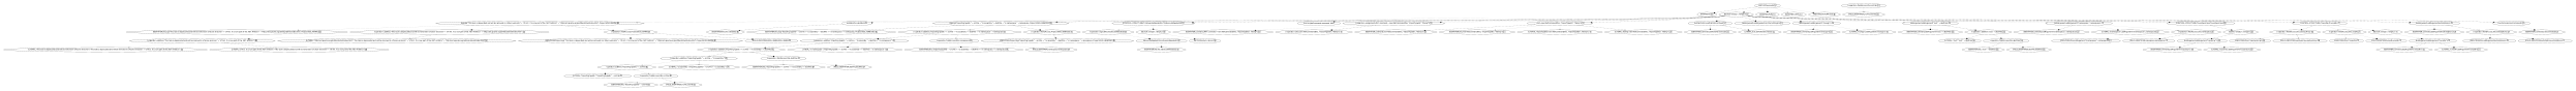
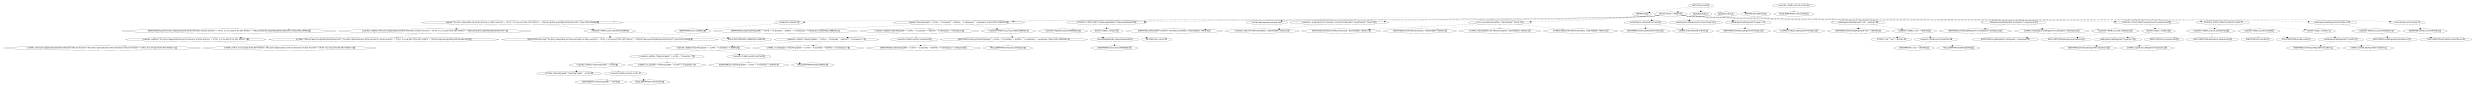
  digraph {
    fontname=Inter
    node [fontname=Inter]
    edge [arrowhead=diamond fontname=Inter style=dotted]
    n1 [label=<(METHOD,execute)<SUB>187</SUB>>]
    n2 [label=<(PARAM,this)<SUB>187</SUB>>]
    n3 [label=<(BLOCK,&lt;empty&gt;,&lt;empty&gt;)<SUB>187</SUB>>]
    n4 [label=<(MODIFIER,PUBLIC)>]
    n5 [label=<(MODIFIER,VIRTUAL)>]
    n6 [label=<(METHOD_RETURN,void)<SUB>187</SUB>>]
    n7 [label=<(log,log(&quot;This task is deprecated and will be removed in a future version\n&quot; + &quot;of Ant.  It is now part of the .NET Antlib:\n&quot; + &quot;http://ant.apache.org/antlibs/dotnet/index.html&quot;, Project.MSG_WARN))<SUB>188</SUB>>]
    n8 [label=<(validate,this.validate())<SUB>192</SUB>>]
    n9 [label=<(log,log(&quot;Importing typelib &quot; + srcFile + &quot; to assembly &quot; + destFile + &quot; in namespace &quot; + namespace, Project.MSG_VERBOSE))<SUB>193</SUB>>]
    n10 [label=<(CONTROL_STRUCTURE,if (!isExecuteNeeded()),if (!isExecuteNeeded()))<SUB>197</SUB>>]
    n11 [label=<(LOCAL,NetCommand command: ANY)>]
    n12 [label=<(&lt;operator&gt;.assignment,ANY command = new NetCommand(this, &quot;ImportTypelib&quot;, &quot;tlbimp&quot;))<SUB>201</SUB>>]
    n13 [label=<(&lt;init&gt;,new NetCommand(this, &quot;ImportTypelib&quot;, &quot;tlbimp&quot;))<SUB>201</SUB>>]
    n14 [label=<(setFailOnError,setFailOnError(true))<SUB>202</SUB>>]
    n15 [label=<(addArgument,addArgument(srcFile.toString()))<SUB>203</SUB>>]
    n16 [label=<(addArgument,addArgument(&quot;/nologo&quot;))<SUB>205</SUB>>]
    n17 [label=<(addArgument,addArgument(&quot;/out:&quot; + destFile))<SUB>206</SUB>>]
    n18 [label=<(addArgument,addArgument(&quot;/namespace:&quot;, namespace))<SUB>207</SUB>>]
    n19 [label=<(CONTROL_STRUCTURE,if (useSysArray),if (useSysArray))<SUB>208</SUB>>]
    n20 [label=<(CONTROL_STRUCTURE,if (unsafe),if (unsafe))<SUB>211</SUB>>]
    n21 [label=<(addArgument,addArgument(extraOptions))<SUB>214</SUB>>]
    n22 [label=<(runCommand,runCommand())<SUB>215</SUB>>]
    n23 [label=<(IDENTIFIER,this,log(&quot;This task is deprecated and will be removed in a future version\n&quot; + &quot;of Ant.  It is now part of the .NET Antlib:\n&quot; + &quot;http://ant.apache.org/antlibs/dotnet/index.html&quot;, Project.MSG_WARN))<SUB>188</SUB>>]
    n24 [label=<(&lt;operator&gt;.addition,&quot;This task is deprecated and will be removed in a future version\n&quot; + &quot;of Ant.  It is now part of the .NET Antlib:\n&quot; + &quot;http://ant.apache.org/antlibs/dotnet/index.html&quot;)<SUB>188</SUB>>]
    n25 [label=<(&lt;operator&gt;.fieldAccess,Project.MSG_WARN)<SUB>191</SUB>>]
    n26 [label=<(IDENTIFIER,this,this.validate())<SUB>192</SUB>>]
    n27 [label=<(IDENTIFIER,this,log(&quot;Importing typelib &quot; + srcFile + &quot; to assembly &quot; + destFile + &quot; in namespace &quot; + namespace, Project.MSG_VERBOSE))<SUB>193</SUB>>]
    n28 [label=<(&lt;operator&gt;.addition,&quot;Importing typelib &quot; + srcFile + &quot; to assembly &quot; + destFile + &quot; in namespace &quot; + namespace)<SUB>193</SUB>>]
    n29 [label=<(&lt;operator&gt;.fieldAccess,Project.MSG_VERBOSE)<SUB>195</SUB>>]
    n30 [label=<(&lt;operator&gt;.logicalNot,!isExecuteNeeded())<SUB>197</SUB>>]
    n31 [label=<(BLOCK,&lt;empty&gt;,&lt;empty&gt;)<SUB>197</SUB>>]
    n32 [label=<(IDENTIFIER,command,ANY command = new NetCommand(this, &quot;ImportTypelib&quot;, &quot;tlbimp&quot;))<SUB>201</SUB>>]
    n33 [label=<(&lt;operator&gt;.alloc,new NetCommand(this, &quot;ImportTypelib&quot;, &quot;tlbimp&quot;))<SUB>201</SUB>>]
    n34 [label=<(IDENTIFIER,command,new NetCommand(this, &quot;ImportTypelib&quot;, &quot;tlbimp&quot;))<SUB>201</SUB>>]
    n35 [label=<(IDENTIFIER,this,new NetCommand(this, &quot;ImportTypelib&quot;, &quot;tlbimp&quot;))<SUB>201</SUB>>]
    n36 [label=<(LITERAL,&quot;ImportTypelib&quot;,new NetCommand(this, &quot;ImportTypelib&quot;, &quot;tlbimp&quot;))<SUB>201</SUB>>]
    n37 [label=<(LITERAL,&quot;tlbimp&quot;,new NetCommand(this, &quot;ImportTypelib&quot;, &quot;tlbimp&quot;))<SUB>201</SUB>>]
    n38 [label=<(IDENTIFIER,command,setFailOnError(true))<SUB>202</SUB>>]
    n39 [label=<(LITERAL,true,setFailOnError(true))<SUB>202</SUB>>]
    n40 [label=<(IDENTIFIER,command,addArgument(&quot;/nologo&quot;))<SUB>205</SUB>>]
    n41 [label=<(LITERAL,&quot;/nologo&quot;,addArgument(&quot;/nologo&quot;))<SUB>205</SUB>>]
    n42 [label=<(IDENTIFIER,command,addArgument(&quot;/out:&quot; + destFile))<SUB>206</SUB>>]
    n43 [label=<(&lt;operator&gt;.addition,&quot;/out:&quot; + destFile)<SUB>206</SUB>>]
    n44 [label=<(IDENTIFIER,command,addArgument(&quot;/namespace:&quot;, namespace))<SUB>207</SUB>>]
    n45 [label=<(LITERAL,&quot;/namespace:&quot;,addArgument(&quot;/namespace:&quot;, namespace))<SUB>207</SUB>>]
    n46 [label=<(&lt;operator&gt;.fieldAccess,this.namespace)<SUB>207</SUB>>]
    n47 [label=<(BLOCK,&lt;empty&gt;,&lt;empty&gt;)<SUB>208</SUB>>]
    n48 [label=<(&lt;operator&gt;.fieldAccess,this.useSysArray)<SUB>208</SUB>>]
    n49 [label=<(&lt;operator&gt;.fieldAccess,this.unsafe)<SUB>211</SUB>>]
    n50 [label=<(BLOCK,&lt;empty&gt;,&lt;empty&gt;)<SUB>211</SUB>>]
-   n51 [label=<(IDENTIFIER,command,addArgument(extraOptions))<SUB>214</SUB>>]
    n52 [label=<(&lt;operator&gt;.fieldAccess,this.extraOptions)<SUB>214</SUB>>]
    n53 [label=<(IDENTIFIER,command,runCommand())<SUB>215</SUB>>]
    n54 [label=<(&lt;operator&gt;.addition,&quot;This task is deprecated and will be removed in a future version\n&quot; + &quot;of Ant.  It is now part of the .NET Antlib:\n&quot;)<SUB>188</SUB>>]
    n55 [label=<(LITERAL,&quot;http://ant.apache.org/antlibs/dotnet/index.html&quot;,&quot;This task is deprecated and will be removed in a future version\n&quot; + &quot;of Ant.  It is now part of the .NET Antlib:\n&quot; + &quot;http://ant.apache.org/antlibs/dotnet/index.html&quot;)<SUB>190</SUB>>]
    n56 [label=<(IDENTIFIER,Project,log(&quot;This task is deprecated and will be removed in a future version\n&quot; + &quot;of Ant.  It is now part of the .NET Antlib:\n&quot; + &quot;http://ant.apache.org/antlibs/dotnet/index.html&quot;, Project.MSG_WARN))<SUB>191</SUB>>]
    n57 [label=<(FIELD_IDENTIFIER,MSG_WARN,MSG_WARN)<SUB>191</SUB>>]
    n58 [label=<(LITERAL,&quot;This task is deprecated and will be removed in a future version\n&quot;,&quot;This task is deprecated and will be removed in a future version\n&quot; + &quot;of Ant.  It is now part of the .NET Antlib:\n&quot;)<SUB>188</SUB>>]
    n59 [label=<(LITERAL,&quot;of Ant.  It is now part of the .NET Antlib:\n&quot;,&quot;This task is deprecated and will be removed in a future version\n&quot; + &quot;of Ant.  It is now part of the .NET Antlib:\n&quot;)<SUB>189</SUB>>]
    n60 [label=<(&lt;operator&gt;.addition,&quot;Importing typelib &quot; + srcFile + &quot; to assembly &quot; + destFile + &quot; in namespace &quot;)<SUB>193</SUB>>]
    n61 [label=<(&lt;operator&gt;.fieldAccess,this.namespace)<SUB>195</SUB>>]
    n62 [label=<(IDENTIFIER,Project,log(&quot;Importing typelib &quot; + srcFile + &quot; to assembly &quot; + destFile + &quot; in namespace &quot; + namespace, Project.MSG_VERBOSE))<SUB>195</SUB>>]
    n63 [label=<(&lt;operator&gt;.addition,&quot;Importing typelib &quot; + srcFile + &quot; to assembly &quot; + destFile)<SUB>193</SUB>>]
    n64 [label=<(LITERAL,&quot; in namespace &quot;,&quot;Importing typelib &quot; + srcFile + &quot; to assembly &quot; + destFile + &quot; in namespace &quot;)<SUB>195</SUB>>]
    n65 [label=<(IDENTIFIER,this,&quot;Importing typelib &quot; + srcFile + &quot; to assembly &quot; + destFile + &quot; in namespace &quot; + namespace)<SUB>195</SUB>>]
    n66 [label=<(FIELD_IDENTIFIER,namespace,namespace)<SUB>195</SUB>>]
    n67 [label=<(&lt;operator&gt;.addition,&quot;Importing typelib &quot; + srcFile + &quot; to assembly &quot;)<SUB>193</SUB>>]
    n68 [label=<(&lt;operator&gt;.fieldAccess,this.destFile)<SUB>194</SUB>>]
    n69 [label=<(&lt;operator&gt;.addition,&quot;Importing typelib &quot; + srcFile)<SUB>193</SUB>>]
    n70 [label=<(LITERAL,&quot; to assembly &quot;,&quot;Importing typelib &quot; + srcFile + &quot; to assembly &quot;)<SUB>194</SUB>>]
    n71 [label=<(IDENTIFIER,this,&quot;Importing typelib &quot; + srcFile + &quot; to assembly &quot; + destFile)<SUB>194</SUB>>]
    n72 [label=<(FIELD_IDENTIFIER,destFile,destFile)<SUB>194</SUB>>]
    n73 [label=<(LITERAL,&quot;Importing typelib &quot;,&quot;Importing typelib &quot; + srcFile)<SUB>193</SUB>>]
    n74 [label=<(&lt;operator&gt;.fieldAccess,this.srcFile)<SUB>193</SUB>>]
    n75 [label=<(IDENTIFIER,this,&quot;Importing typelib &quot; + srcFile)<SUB>193</SUB>>]
    n76 [label=<(FIELD_IDENTIFIER,srcFile,srcFile)<SUB>193</SUB>>]
    n77 [label=<(isExecuteNeeded,this.isExecuteNeeded())<SUB>197</SUB>>]
    n78 [label=<(RETURN,return;,return;)<SUB>198</SUB>>]
    n79 [label=<(IDENTIFIER,this,this.isExecuteNeeded())<SUB>197</SUB>>]
    n80 [label=<(&lt;operator&gt;.fieldAccess,this.srcFile)<SUB>203</SUB>>]
    n81 [label=<(FIELD_IDENTIFIER,srcFile,srcFile)<SUB>203</SUB>>]
    n82 [label=<(LITERAL,&quot;/out:&quot;,&quot;/out:&quot; + destFile)<SUB>206</SUB>>]
    n83 [label=<(&lt;operator&gt;.fieldAccess,this.destFile)<SUB>206</SUB>>]
    n84 [label=<(IDENTIFIER,this,&quot;/out:&quot; + destFile)<SUB>206</SUB>>]
    n85 [label=<(FIELD_IDENTIFIER,destFile,destFile)<SUB>206</SUB>>]
    n86 [label=<(IDENTIFIER,this,addArgument(&quot;/namespace:&quot;, namespace))<SUB>207</SUB>>]
    n87 [label=<(FIELD_IDENTIFIER,namespace,namespace)<SUB>207</SUB>>]
    n88 [label=<(IDENTIFIER,this,if (useSysArray))<SUB>208</SUB>>]
    n89 [label=<(FIELD_IDENTIFIER,useSysArray,useSysArray)<SUB>208</SUB>>]
    n90 [label=<(addArgument,addArgument(&quot;/sysarray&quot;))<SUB>209</SUB>>]
    n91 [label=<(IDENTIFIER,command,addArgument(&quot;/sysarray&quot;))<SUB>209</SUB>>]
    n92 [label=<(LITERAL,&quot;/sysarray&quot;,addArgument(&quot;/sysarray&quot;))<SUB>209</SUB>>]
    n93 [label=<(IDENTIFIER,this,if (unsafe))<SUB>211</SUB>>]
    n94 [label=<(FIELD_IDENTIFIER,unsafe,unsafe)<SUB>211</SUB>>]
    n95 [label=<(addArgument,addArgument(&quot;/unsafe&quot;))<SUB>212</SUB>>]
    n96 [label=<(IDENTIFIER,command,addArgument(&quot;/unsafe&quot;))<SUB>212</SUB>>]
    n97 [label=<(LITERAL,&quot;/unsafe&quot;,addArgument(&quot;/unsafe&quot;))<SUB>212</SUB>>]
    n98 [label=<(IDENTIFIER,this,addArgument(extraOptions))<SUB>214</SUB>>]
    n99 [label=<(FIELD_IDENTIFIER,extraOptions,extraOptions)<SUB>214</SUB>>]
    n1 -> n2 [arrowhead=box style=dashed]
    n1 -> n3
    n1 -> n4 [arrowhead=box]
    n1 -> n5 [arrowhead=odot]
    n1 -> n6
    n3 -> n7 [arrowhead=odot]
    n3 -> n8
    n3 -> n9 [style=dashed]
    n3 -> n10 [arrowhead=box style=dashed]
    n3 -> n11
    n3 -> n12
    n3 -> n13 [style=dashed]
    n3 -> n14 [arrowhead=box]
    n3 -> n15 [arrowhead=box style=dashed]
    n3 -> n16 [arrowhead=box]
    n3 -> n17 [arrowhead=odot]
    n3 -> n18 [arrowhead=odot]
    n3 -> n19 [style=dashed]
    n3 -> n20 [style=dashed]
    n3 -> n21 [style=dashed]
    n3 -> n22 [style=dashed]
    n7 -> n23 [arrowhead=odot]
    n7 -> n24
    n7 -> n25 [style=dashed]
    n8 -> n26 [style=dashed]
    n9 -> n27 [arrowhead=odot style=dashed]
    n9 -> n28 [arrowhead=odot]
    n9 -> n29 [arrowhead=box style=dashed]
    n10 -> n30 [arrowhead=odot]
    n10 -> n31
    n12 -> n32
    n12 -> n33 [arrowhead=box style=dashed]
    n13 -> n34 [style=dashed]
    n13 -> n35 [arrowhead=odot]
    n13 -> n36 [arrowhead=odot]
    n13 -> n37 [arrowhead=odot style=dashed]
    n14 -> n38 [style=dashed]
    n14 -> n39 [style=dashed]
    n16 -> n40
    n16 -> n41 [arrowhead=box]
    n17 -> n42 [arrowhead=box]
    n17 -> n43 [style=dashed]
    n18 -> n44 [style=dashed]
    n18 -> n45 [arrowhead=box]
    n18 -> n46 [arrowhead=odot]
    n19 -> n47 [style=dashed]
    n20 -> n48 [style=dashed]
    n20 -> n49 [arrowhead=odot]
    n20 -> n50
-   n21 -> n51
    n21 -> n52 [arrowhead=odot style=dashed]
    n22 -> n53 [arrowhead=box]
    n24 -> n54
    n24 -> n55 [arrowhead=odot style=dashed]
    n25 -> n56 [arrowhead=box]
    n25 -> n57 [arrowhead=box style=dashed]
    n28 -> n60 [arrowhead=box style=dashed]
    n28 -> n61 [arrowhead=odot]
    n29 -> n62 [style=dashed]
    n30 -> n77 [arrowhead=box]
    n31 -> n78
    n43 -> n82 [arrowhead=box style=dashed]
    n43 -> n83
    n46 -> n86 [arrowhead=box]
    n46 -> n87 [arrowhead=box style=dashed]
    n47 -> n90 [style=dashed]
    n48 -> n88 [arrowhead=odot]
    n48 -> n89 [arrowhead=odot style=dashed]
    n49 -> n93 [arrowhead=odot]
    n49 -> n94 [arrowhead=box]
    n50 -> n95
    n52 -> n98 [style=dashed]
    n52 -> n99
    n54 -> n58 [arrowhead=odot]
    n54 -> n59 [arrowhead=odot style=dashed]
    n60 -> n63 [style=dashed]
    n60 -> n64 [style=dashed]
    n61 -> n65
    n61 -> n66 [arrowhead=odot]
    n63 -> n67 [arrowhead=odot style=dashed]
    n63 -> n68 [arrowhead=box style=dashed]
    n67 -> n69 [arrowhead=odot]
    n67 -> n70 [arrowhead=odot style=dashed]
    n68 -> n71 [arrowhead=odot]
    n68 -> n72 [arrowhead=box]
    n69 -> n73 [arrowhead=box]
    n69 -> n74 [arrowhead=odot]
    n74 -> n75 [arrowhead=odot]
    n74 -> n76 [arrowhead=box style=dashed]
    n77 -> n79
    n80 -> n81 [arrowhead=odot]
    n83 -> n84 [arrowhead=odot style=dashed]
    n83 -> n85
    n90 -> n91 [style=dashed]
    n90 -> n92
    n95 -> n96 [style=dashed]
    n95 -> n97 [arrowhead=box style=dashed]
  }
